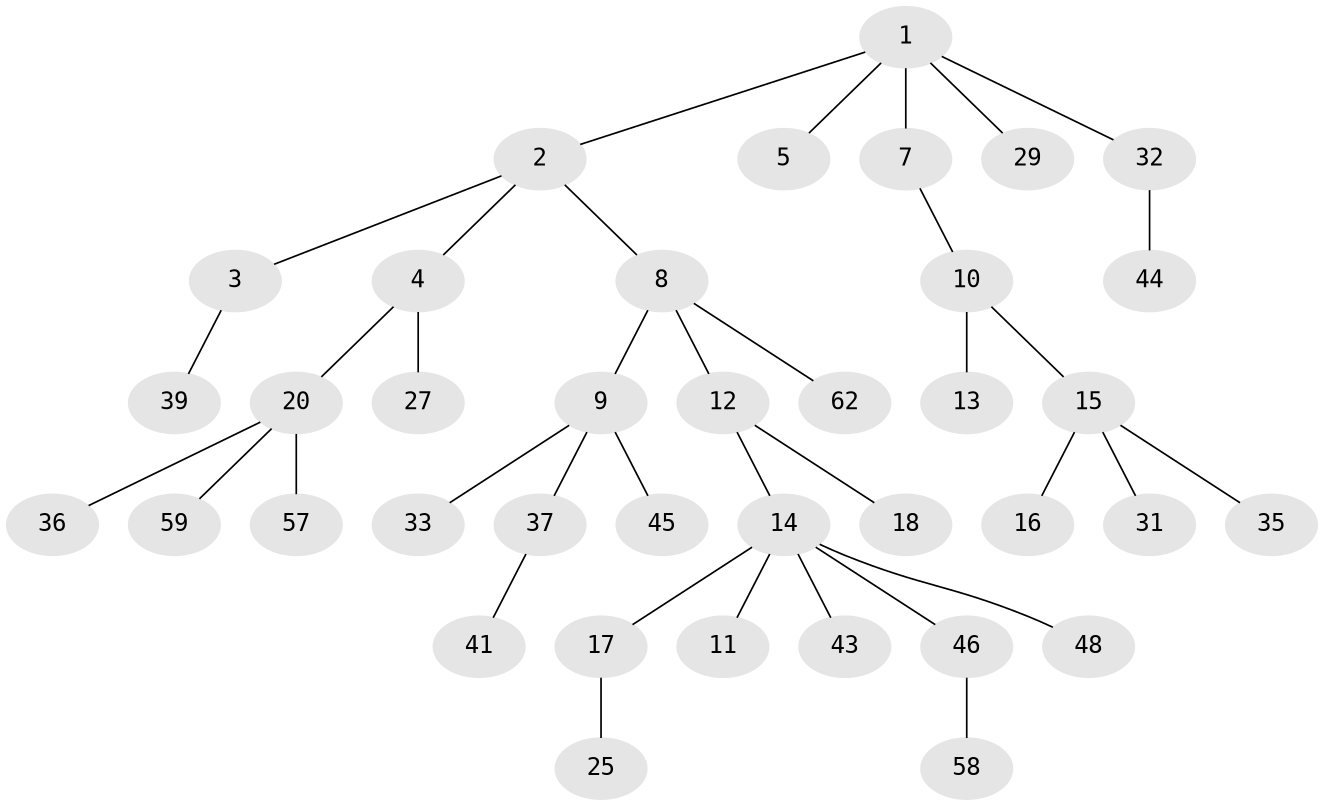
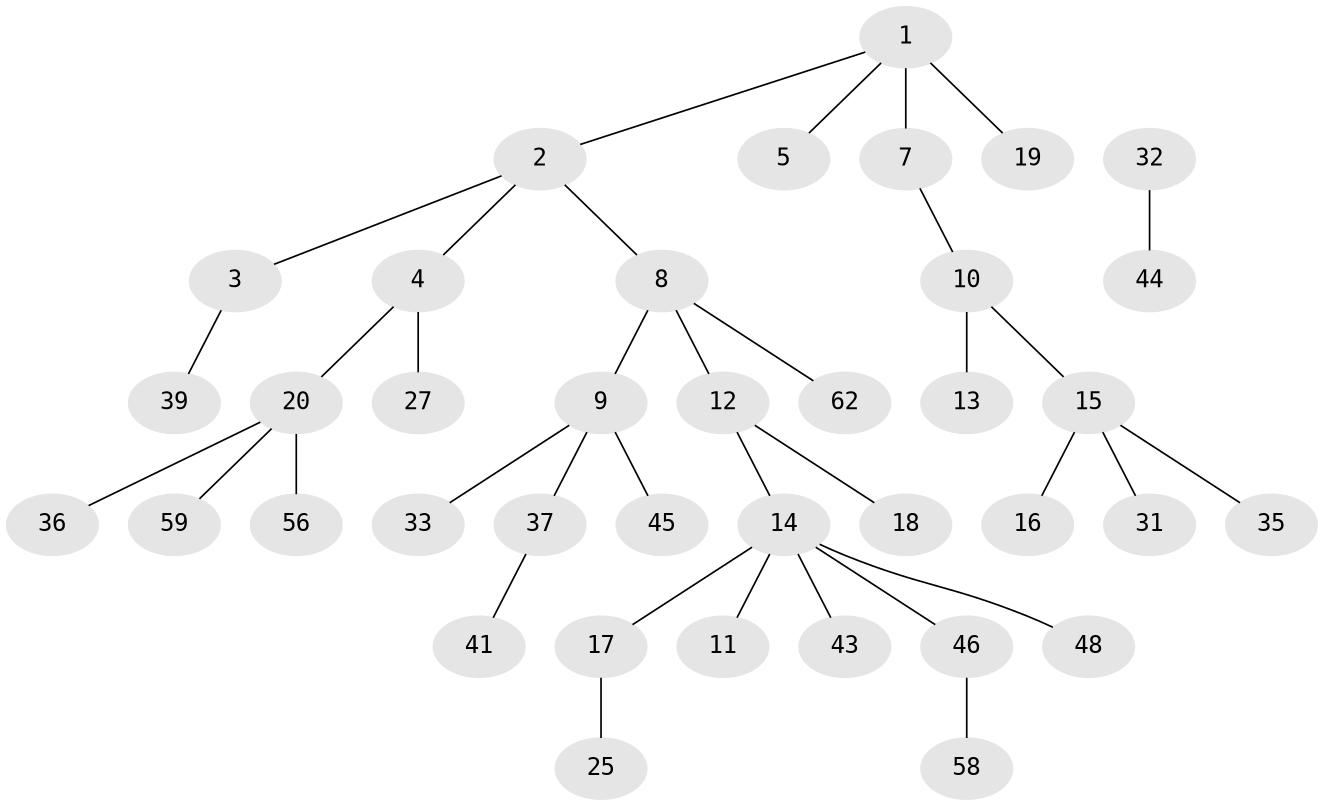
  graph {
    fontname="DejaVu Sans Mono"
    node [color=gray90 fontname="DejaVu Sans Mono" style=filled]
    edge [fontname="DejaVu Sans Mono"]
    1 [super="+30"]
    2 [super="+52"]
    5 [super="+6"]
    7
-   29
+   29 [label=19]
    32
    3 [super="+21"]
    4 [super="+60"]
    8 [super="+11"]
    10 [super="+23"]
    44
    39 [super="+61"]
    20 [super="+50"]
    27
    9 [super="+28"]
    12 [super="+34"]
    62
    36
    n19 [label=59]
-   56 [label=57]
+   56
    13 [super="+24"]
    15 [super="+22"]
    33
    37 [super="+38"]
    45
    14 [super="+26"]
    18 [super="+42"]
    41 [super="+59"]
    16 [super="+47"]
    31
    35
    17 [super="+49"]
    n33 [label=11]
    43
    46 [super="+55"]
    48
    25
    58
    1 -- 2
    1 -- 5
    1 -- 7
    1 -- 29
-   1 -- 32
    2 -- 3
    2 -- 4
    2 -- 8
    7 -- 10
    32 -- 44
    3 -- 39
    4 -- 20
    4 -- 27
    8 -- 9
    8 -- 12
    8 -- 62
    10 -- 13
    10 -- 15
    20 -- 36
    20 -- n19
    20 -- 56
    9 -- 33
    9 -- 37
    9 -- 45
    12 -- 14
    12 -- 18
    15 -- 16
    15 -- 31
    15 -- 35
    37 -- 41
    14 -- 17
    14 -- n33
    14 -- 43
    14 -- 46
    14 -- 48
    17 -- 25
    46 -- 58
  }
